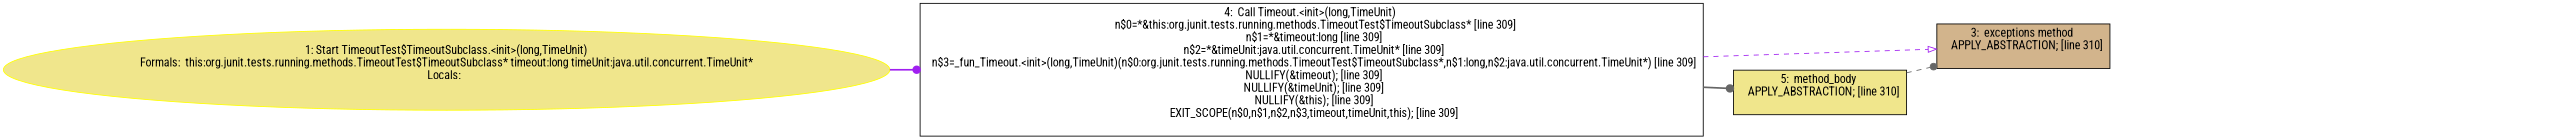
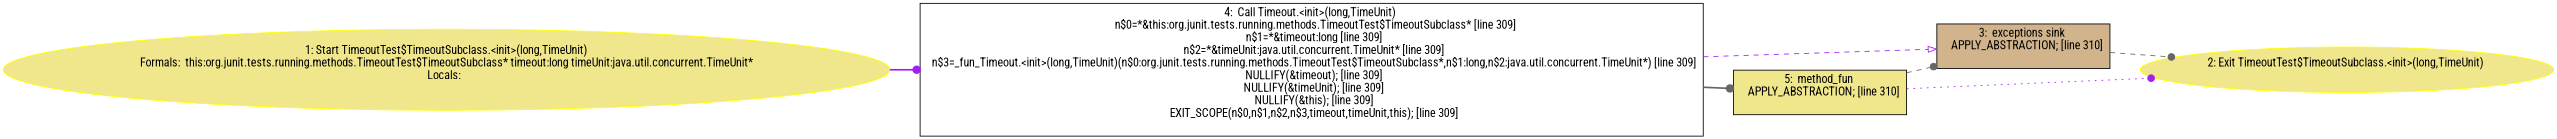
  digraph {
    fontname="Roboto Condensed"
    rankdir=LR
    node [fillcolor=khaki fontname="Roboto Condensed" style=filled shape=box]
    edge [arrowhead=dot color=purple fontname="Roboto Condensed" style=dashed]
    n1 [color=yellow label="1: Start TimeoutTest$TimeoutSubclass.<init>(long,TimeUnit)\nFormals:  this:org.junit.tests.running.methods.TimeoutTest$TimeoutSubclass* timeout:long timeUnit:java.util.concurrent.TimeUnit*\nLocals:  \n  " shape=""]
    n2 [fillcolor=white label="4:  Call Timeout.<init>(long,TimeUnit) \n   n$0=*&this:org.junit.tests.running.methods.TimeoutTest$TimeoutSubclass* [line 309]\n  n$1=*&timeout:long [line 309]\n  n$2=*&timeUnit:java.util.concurrent.TimeUnit* [line 309]\n  n$3=_fun_Timeout.<init>(long,TimeUnit)(n$0:org.junit.tests.running.methods.TimeoutTest$TimeoutSubclass*,n$1:long,n$2:java.util.concurrent.TimeUnit*) [line 309]\n  NULLIFY(&timeout); [line 309]\n  NULLIFY(&timeUnit); [line 309]\n  NULLIFY(&this); [line 309]\n  EXIT_SCOPE(n$0,n$1,n$2,n$3,timeout,timeUnit,this); [line 309]\n "]
-   n3 [fillcolor=tan label="3:  exceptions method \n   APPLY_ABSTRACTION; [line 310]\n "]
-   n4 [label="5:  method_body \n   APPLY_ABSTRACTION; [line 310]\n "]
+   n3 [fillcolor=tan label="3:  exceptions sink \n   APPLY_ABSTRACTION; [line 310]\n "]
+   n4 [label="5:  method_fun \n   APPLY_ABSTRACTION; [line 310]\n "]
+   n5 [color=yellow label="2: Exit TimeoutTest$TimeoutSubclass.<init>(long,TimeUnit) \n  " shape=""]
    n1 -> n2 [style=bold]
    n2 -> n3 [arrowhead=onormal]
    n2 -> n4 [color=gray40 style=bold]
+   n3 -> n5 [color=gray40]
    n4 -> n3 [color=gray40]
+   n4 -> n5 [style=dotted]
  }
